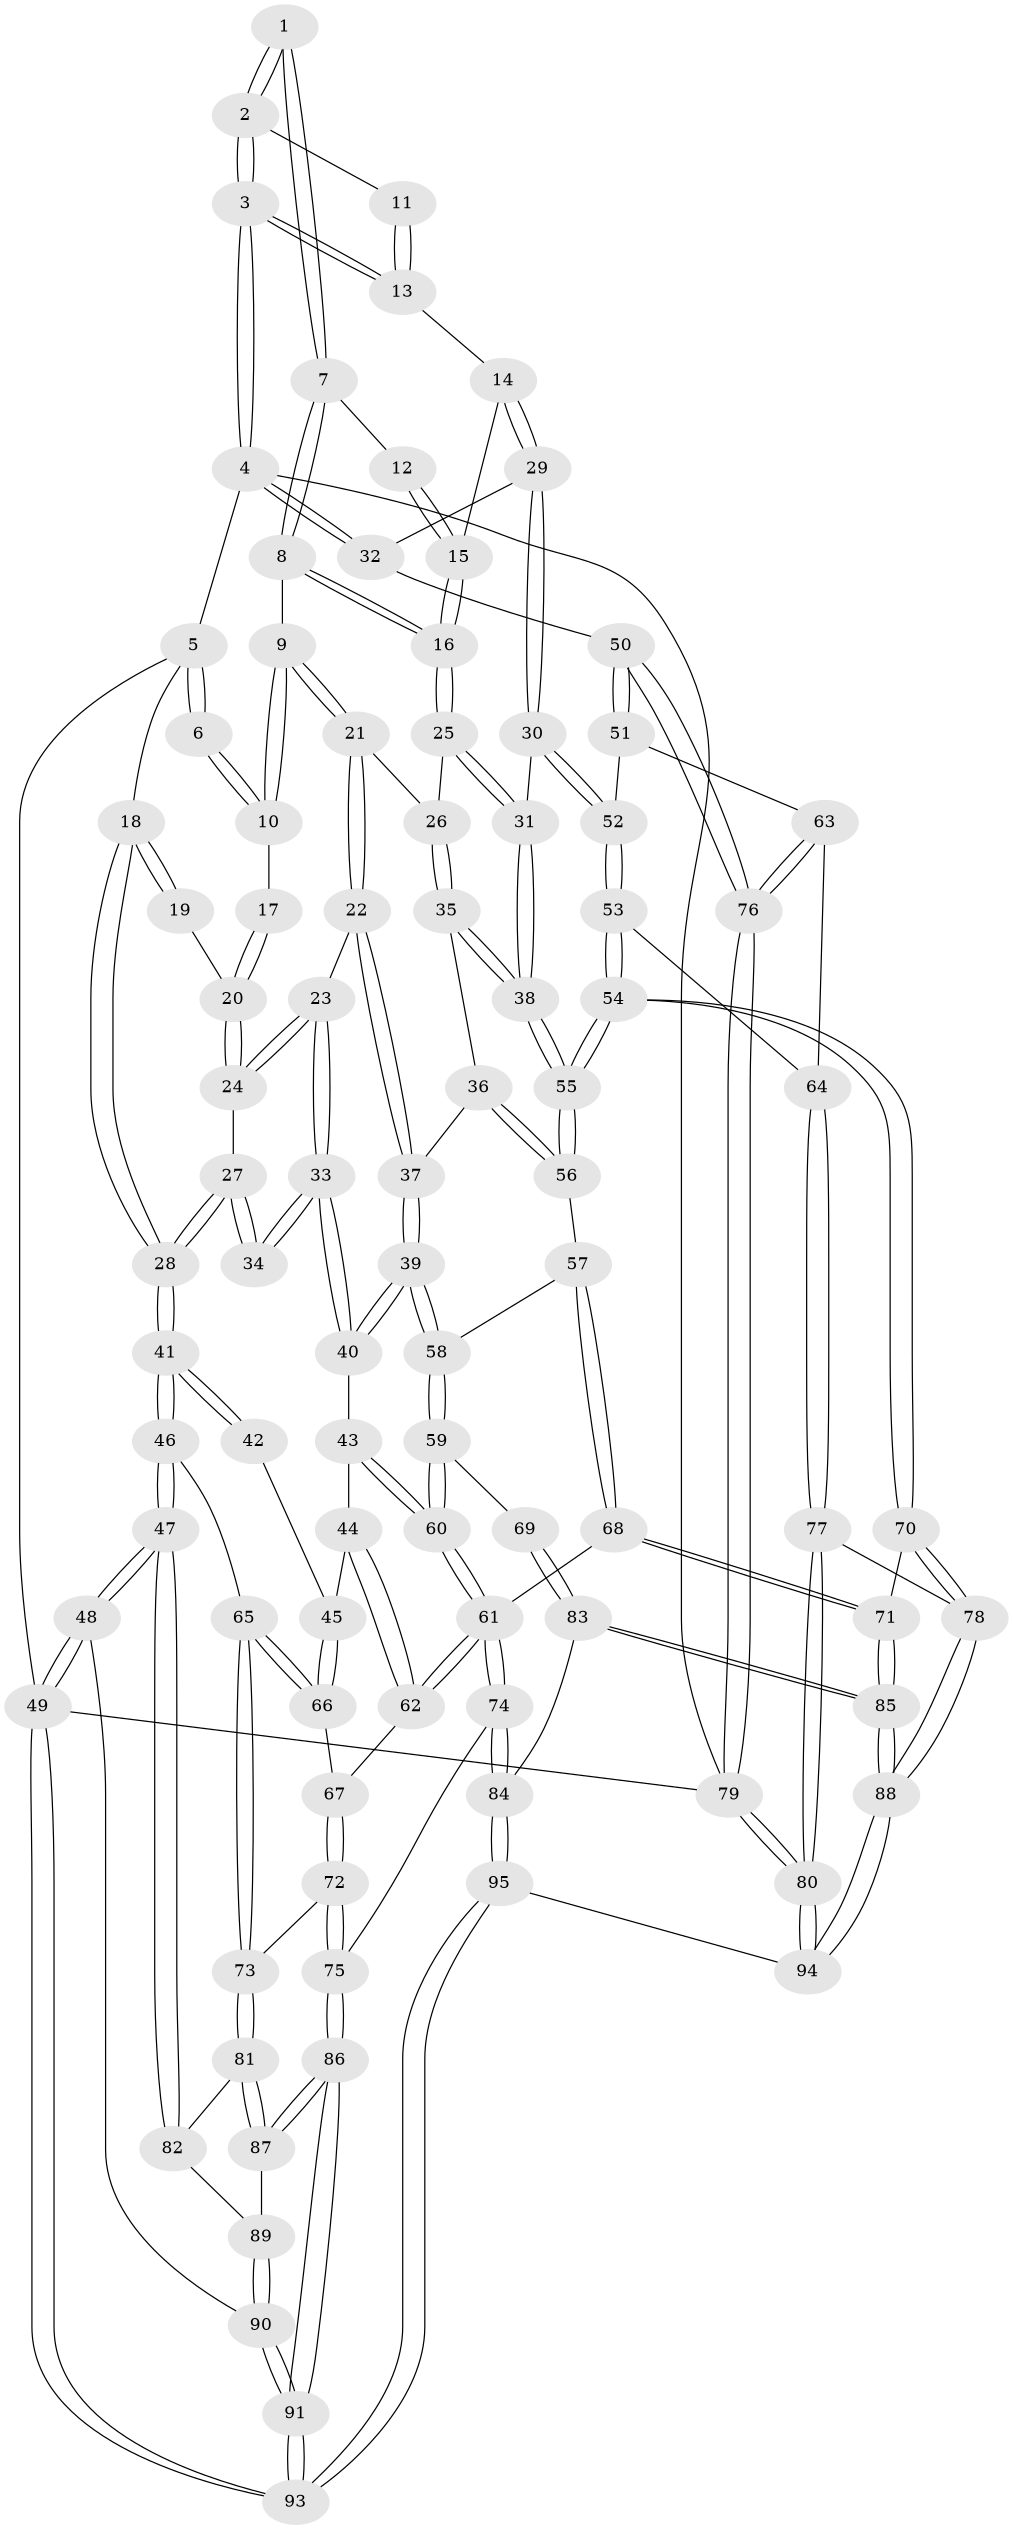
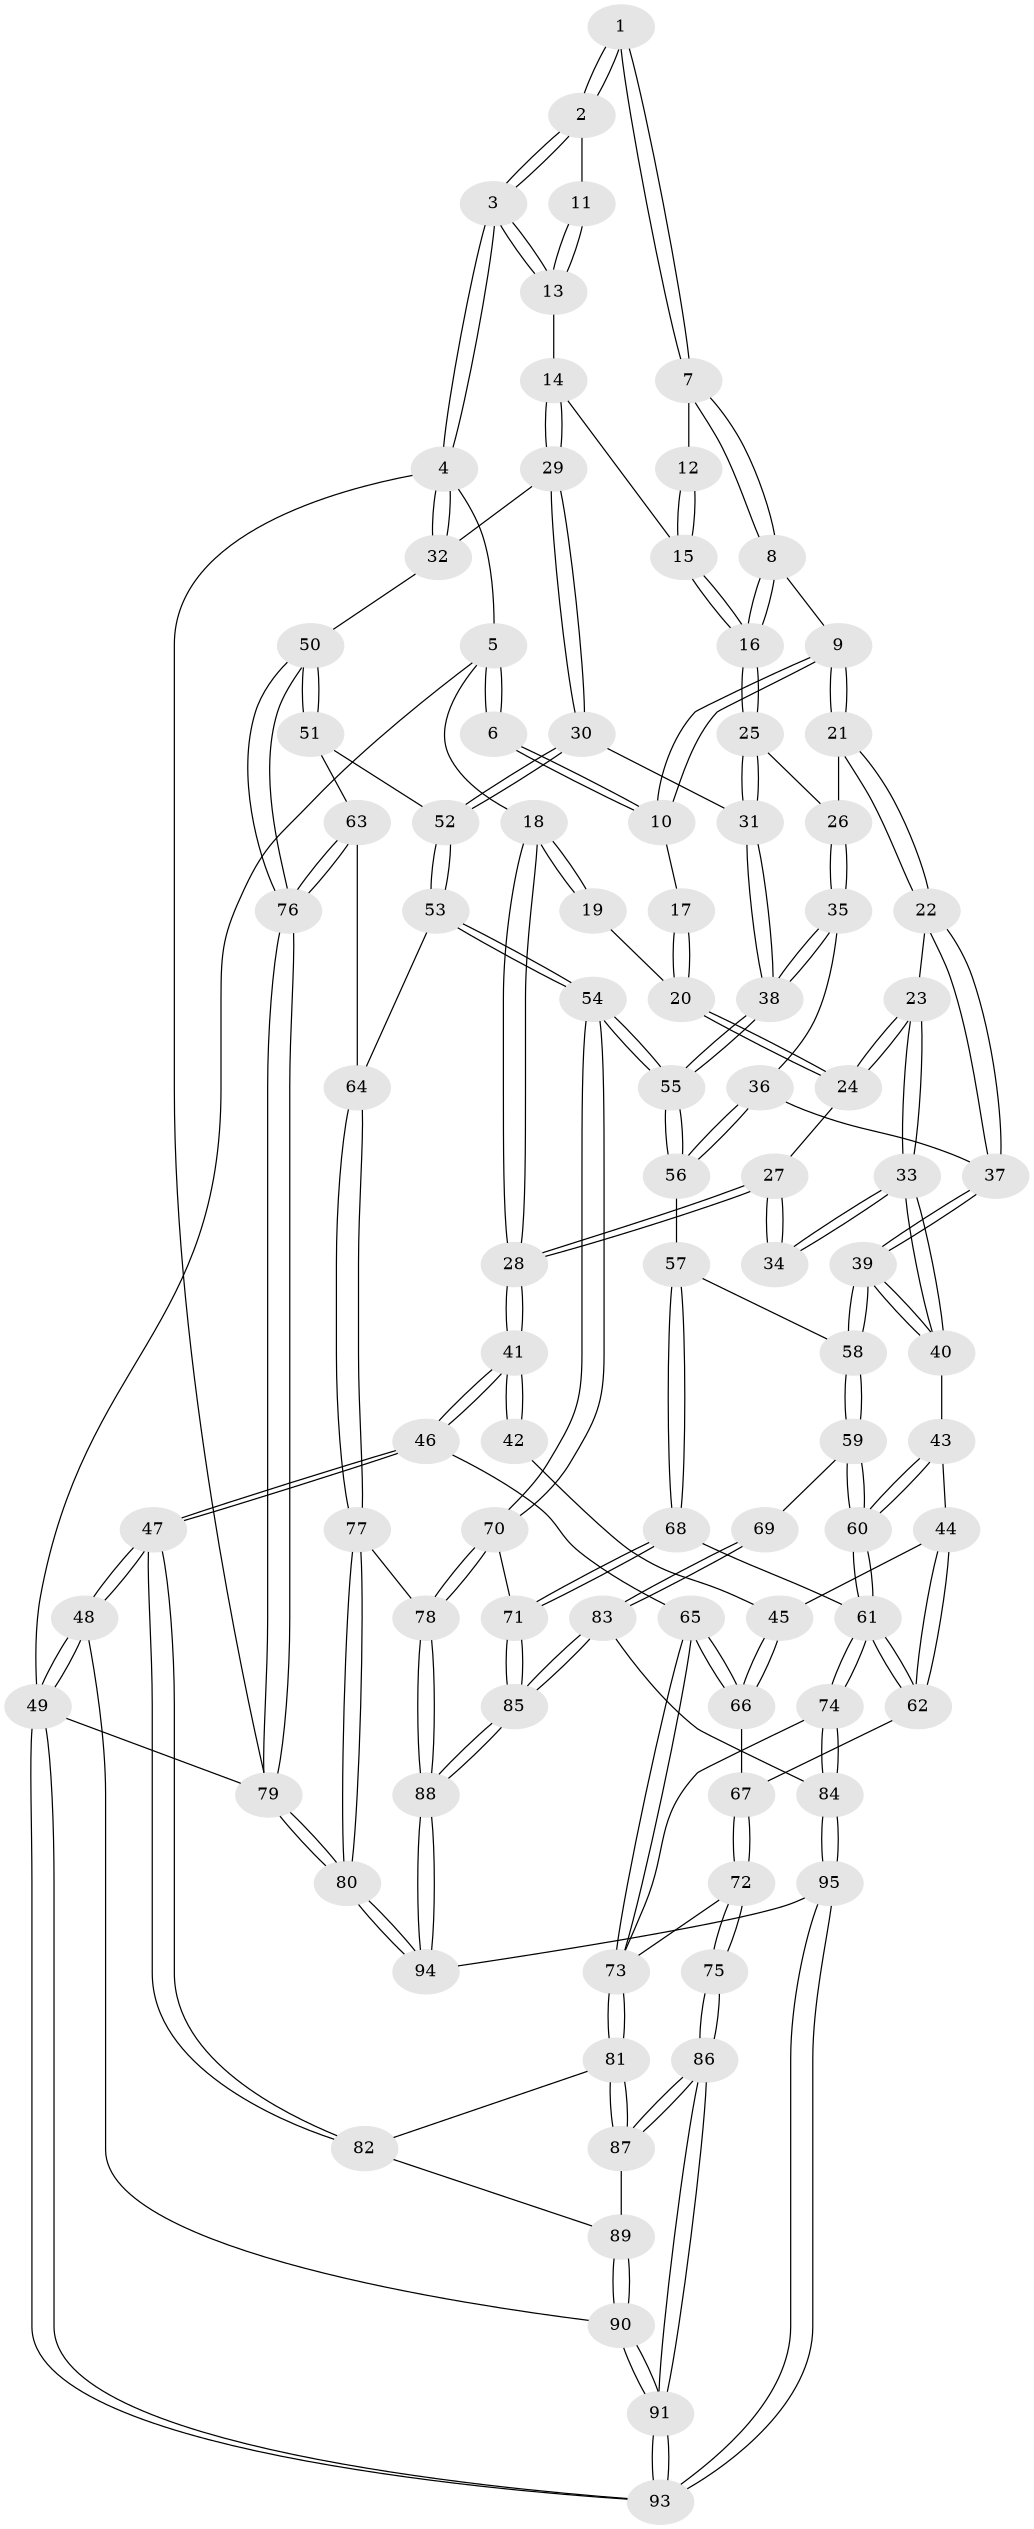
  graph {
    node [color=gray90 style=filled]
    1
    2
    7
    3
    11
    8
    12
    4
    13
    5
    32
    79
    14
    6
    18
    49
    50
    80
    10
    19
    28
    93
    17
    9
    16
    15
    21
    25
    22
    26
    20
    29
    30
    31
    24
    41
    27
    23
    37
    35
    33
    39
    34
    40
    38
    36
    42
    46
    52
    53
    55
    51
    76
    43
    56
    57
    58
    59
    44
    60
    45
    47
    65
    66
    62
    61
    67
    48
    82
    73
    90
    89
    91
    63
    64
    54
    70
    77
    71
    78
    68
    69
    83
    74
    75
    84
    72
    81
    85
    88
    86
    87
    n93 [label=95]
    94
    1 -- 2
    1 -- 2
    1 -- 7
    1 -- 7
    2 -- 3
    2 -- 3
    2 -- 11
    7 -- 8
    7 -- 8
    7 -- 12
    3 -- 4
    3 -- 4
    3 -- 13
    3 -- 13
    11 -- 13
    11 -- 13
    8 -- 9
    8 -- 16
    8 -- 16
    12 -- 15
    12 -- 15
    4 -- 5
    4 -- 32
    4 -- 32
    4 -- 79
    13 -- 14
    5 -- 6
    5 -- 6
    5 -- 18
    5 -- 49
    32 -- 50
    79 -- 80
    79 -- 80
    14 -- 15
    14 -- 29
    14 -- 29
    6 -- 10
    6 -- 10
    18 -- 19
    18 -- 19
    18 -- 28
    18 -- 28
    49 -- 79
    49 -- 93
    49 -- 93
    50 -- 51
    50 -- 51
    50 -- 76
    50 -- 76
    80 -- 94
    80 -- 94
    10 -- 17
    19 -- 20
    28 -- 41
    28 -- 41
    17 -- 20
    17 -- 20
    9 -- 10
    9 -- 10
    9 -- 21
    9 -- 21
    16 -- 25
    16 -- 25
    15 -- 16
    15 -- 16
    21 -- 22
    21 -- 22
    21 -- 26
    25 -- 26
    25 -- 31
    25 -- 31
    22 -- 23
    22 -- 37
    22 -- 37
    26 -- 35
    26 -- 35
    20 -- 24
    20 -- 24
    29 -- 32
    29 -- 30
    29 -- 30
    30 -- 31
    30 -- 52
    30 -- 52
    31 -- 38
    31 -- 38
    24 -- 27
    41 -- 42
    41 -- 42
    41 -- 46
    41 -- 46
    27 -- 28
    27 -- 28
    27 -- 34
    27 -- 34
    23 -- 24
    23 -- 24
    23 -- 33
    23 -- 33
    37 -- 39
    37 -- 39
    35 -- 38
    35 -- 38
    35 -- 36
    33 -- 34
    33 -- 34
    33 -- 40
    33 -- 40
    39 -- 40
    39 -- 40
    39 -- 58
    39 -- 58
    40 -- 43
    38 -- 55
    38 -- 55
    36 -- 37
    36 -- 56
    36 -- 56
    42 -- 45
    46 -- 47
    46 -- 47
    46 -- 65
    52 -- 53
    52 -- 53
    53 -- 64
    53 -- 54
    53 -- 54
    55 -- 56
    55 -- 56
    51 -- 52
    51 -- 63
    76 -- 79
    76 -- 79
    43 -- 44
    43 -- 60
    43 -- 60
    56 -- 57
    57 -- 58
    57 -- 68
    57 -- 68
    58 -- 59
    58 -- 59
    59 -- 60
    59 -- 60
    59 -- 69
    44 -- 45
    44 -- 62
    44 -- 62
    60 -- 61
    60 -- 61
    45 -- 66
    45 -- 66
    47 -- 48
    47 -- 48
    47 -- 82
    47 -- 82
    65 -- 66
    65 -- 66
    65 -- 73
    65 -- 73
    66 -- 67
    62 -- 67
    61 -- 62
    61 -- 62
    61 -- 74
    61 -- 74
    67 -- 72
    67 -- 72
    48 -- 49
    48 -- 49
    48 -- 90
    82 -- 89
    73 -- 81
    73 -- 81
    90 -- 91
    90 -- 91
    89 -- 90
    89 -- 90
    91 -- 93
    91 -- 93
    63 -- 76
    63 -- 76
    63 -- 64
    64 -- 77
    64 -- 77
    54 -- 55
    54 -- 55
    54 -- 70
    54 -- 70
    70 -- 71
    70 -- 78
    70 -- 78
    77 -- 80
    77 -- 80
    77 -- 78
    71 -- 85
    71 -- 85
    78 -- 88
    78 -- 88
    68 -- 61
    68 -- 71
    68 -- 71
    69 -- 83
    69 -- 83
    83 -- 84
    83 -- 85
    83 -- 85
-   74 -- 75
+   74 -- 73
    74 -- 84
    74 -- 84
    75 -- 86
    75 -- 86
    84 -- n93
    84 -- n93
    72 -- 73
    72 -- 75
    72 -- 75
    81 -- 82
    81 -- 87
    81 -- 87
    85 -- 88
    85 -- 88
    88 -- 94
    88 -- 94
    86 -- 91
    86 -- 91
    86 -- 87
    86 -- 87
    87 -- 89
    n93 -- 93
    n93 -- 93
    n93 -- 94
  }
